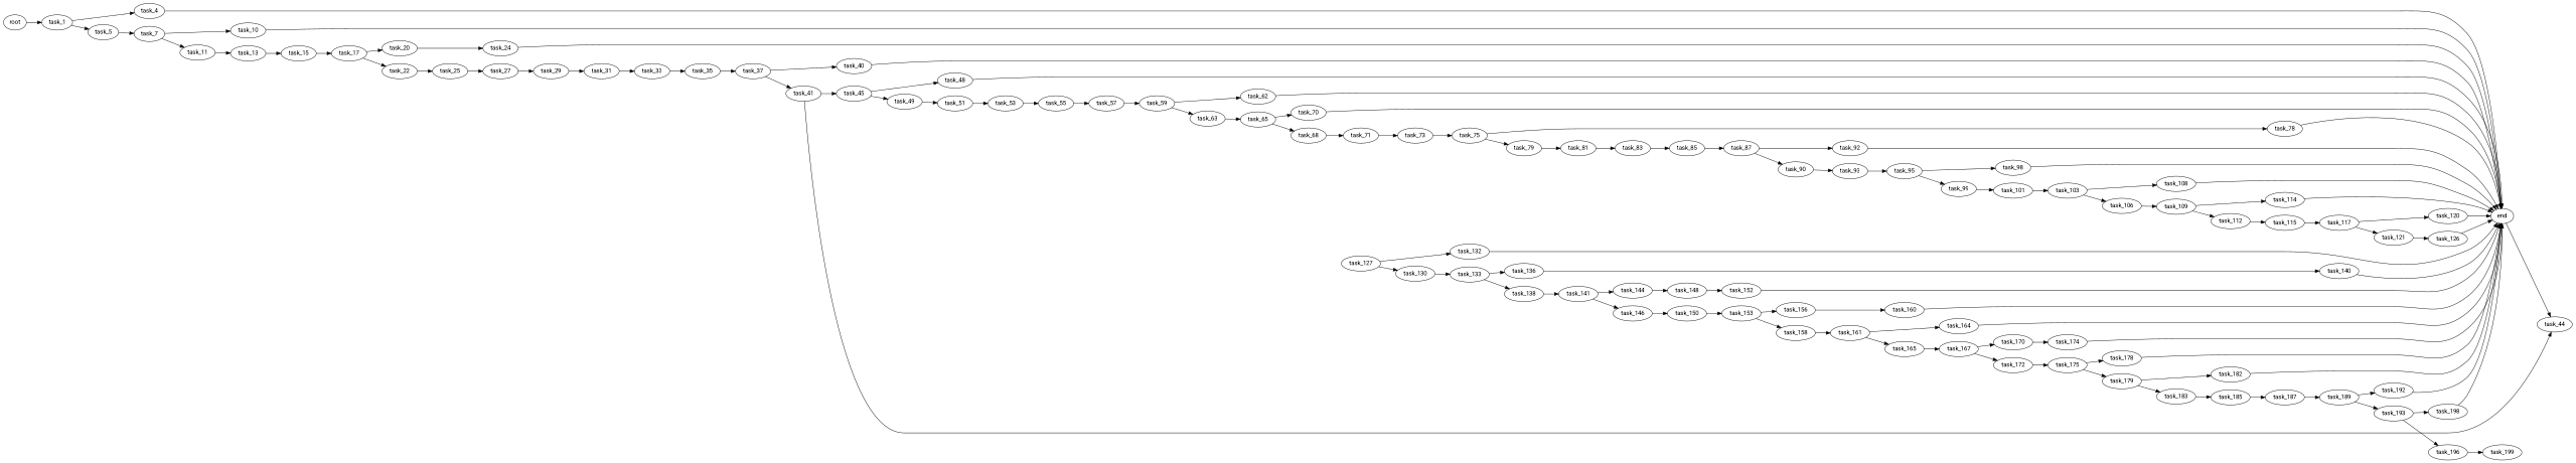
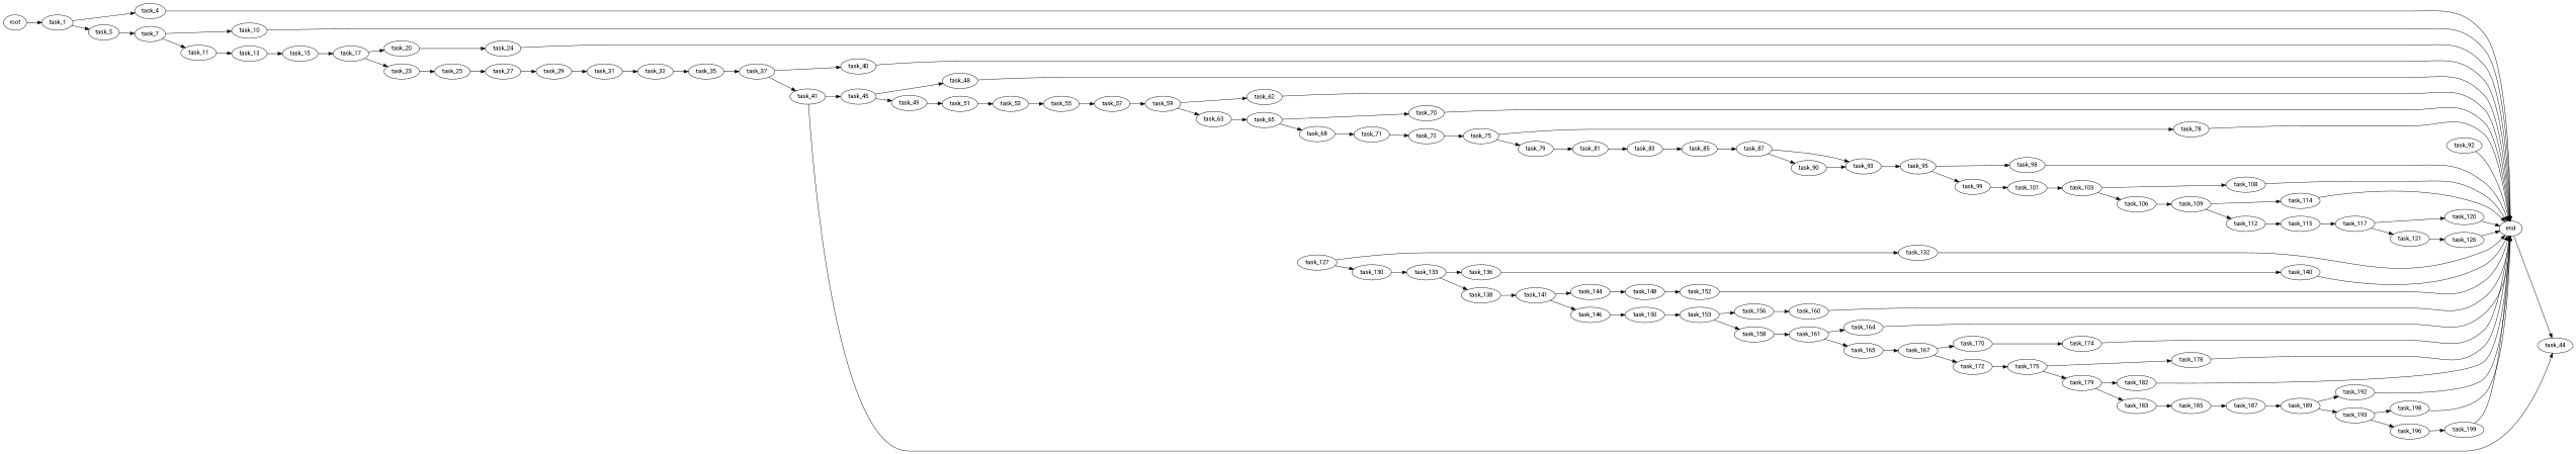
  digraph {
    fontname=Roboto
    rankdir=LR
    node [fontname=Roboto]
    edge [fontname=Roboto]
    root
    task_1
    task_4
    task_5
    end
    task_7
    task_44
    task_10
    task_11
    task_13
    task_15
    task_17
    task_20
-   task_22
+   task_22 [label=task_23]
    task_24
    task_25
    task_27
    task_29
    task_31
    task_33
    task_35
    task_37
    task_40
    task_41
    task_45
    task_48
    task_49
    task_51
    task_53
    task_55
    task_57
    task_59
    task_62
    task_63
    task_65
    task_68
    task_70
    task_71
    task_73
    task_75
    task_78
    task_79
    task_81
    task_83
    task_85
    task_87
    task_90
    task_92
    task_93
    task_95
    task_98
    task_99
    task_101
    task_103
    task_106
    task_108
    task_109
    task_112
    task_114
    task_115
    task_117
    task_120
    task_121
    task_126
    task_127
    task_130
    task_132
    task_133
    task_136
    task_138
    task_140
    task_141
    task_144
    task_146
    task_148
    task_150
    task_152
    task_153
    task_156
    task_158
    task_160
    task_161
    task_164
    task_165
    task_167
    task_170
    task_172
    task_174
    task_175
    task_178
    task_179
    task_182
    task_183
    task_185
    task_187
    task_189
    task_192
    task_193
    task_196
    task_198
    task_199
    root -> task_1
    task_1 -> task_4
    task_1 -> task_5
    task_4 -> end
    task_5 -> task_7
    end -> task_44
    task_7 -> task_10
    task_7 -> task_11
    task_10 -> end
    task_11 -> task_13
    task_13 -> task_15
    task_15 -> task_17
    task_17 -> task_20
    task_17 -> task_22
    task_20 -> task_24
    task_22 -> task_25
    task_24 -> end
    task_25 -> task_27
    task_27 -> task_29
    task_29 -> task_31
    task_31 -> task_33
    task_33 -> task_35
    task_35 -> task_37
    task_37 -> task_40
    task_37 -> task_41
    task_40 -> end
    task_41 -> task_44
    task_41 -> task_45
    task_45 -> task_48
    task_45 -> task_49
    task_48 -> end
    task_49 -> task_51
    task_51 -> task_53
    task_53 -> task_55
    task_55 -> task_57
    task_57 -> task_59
    task_59 -> task_62
    task_59 -> task_63
    task_62 -> end
    task_63 -> task_65
    task_65 -> task_68
    task_65 -> task_70
    task_68 -> task_71
    task_70 -> end
    task_71 -> task_73
    task_73 -> task_75
    task_75 -> task_78
    task_75 -> task_79
    task_78 -> end
    task_79 -> task_81
    task_81 -> task_83
    task_83 -> task_85
    task_85 -> task_87
    task_87 -> task_90
-   task_87 -> task_92
+   task_87 -> task_93
    task_90 -> task_93
    task_92 -> end
    task_93 -> task_95
    task_95 -> task_98
    task_95 -> task_99
    task_98 -> end
    task_99 -> task_101
    task_101 -> task_103
    task_103 -> task_106
    task_103 -> task_108
    task_106 -> task_109
    task_108 -> end
    task_109 -> task_112
    task_109 -> task_114
    task_112 -> task_115
    task_114 -> end
    task_115 -> task_117
    task_117 -> task_120
    task_117 -> task_121
    task_120 -> end
    task_121 -> task_126
    task_126 -> end
    task_127 -> task_130
    task_127 -> task_132
    task_130 -> task_133
    task_132 -> end
    task_133 -> task_136
    task_133 -> task_138
    task_136 -> task_140
    task_138 -> task_141
    task_140 -> end
    task_141 -> task_144
    task_141 -> task_146
    task_144 -> task_148
    task_146 -> task_150
    task_148 -> task_152
    task_150 -> task_153
    task_152 -> end
    task_153 -> task_156
    task_153 -> task_158
    task_156 -> task_160
    task_158 -> task_161
    task_160 -> end
    task_161 -> task_164
    task_161 -> task_165
    task_164 -> end
    task_165 -> task_167
    task_167 -> task_170
    task_167 -> task_172
    task_170 -> task_174
    task_172 -> task_175
    task_174 -> end
    task_175 -> task_178
    task_175 -> task_179
    task_178 -> end
    task_179 -> task_182
    task_179 -> task_183
    task_182 -> end
    task_183 -> task_185
    task_185 -> task_187
    task_187 -> task_189
    task_189 -> task_192
    task_189 -> task_193
    task_192 -> end
    task_193 -> task_196
    task_193 -> task_198
    task_196 -> task_199
    task_198 -> end
+   task_199 -> end
  }
